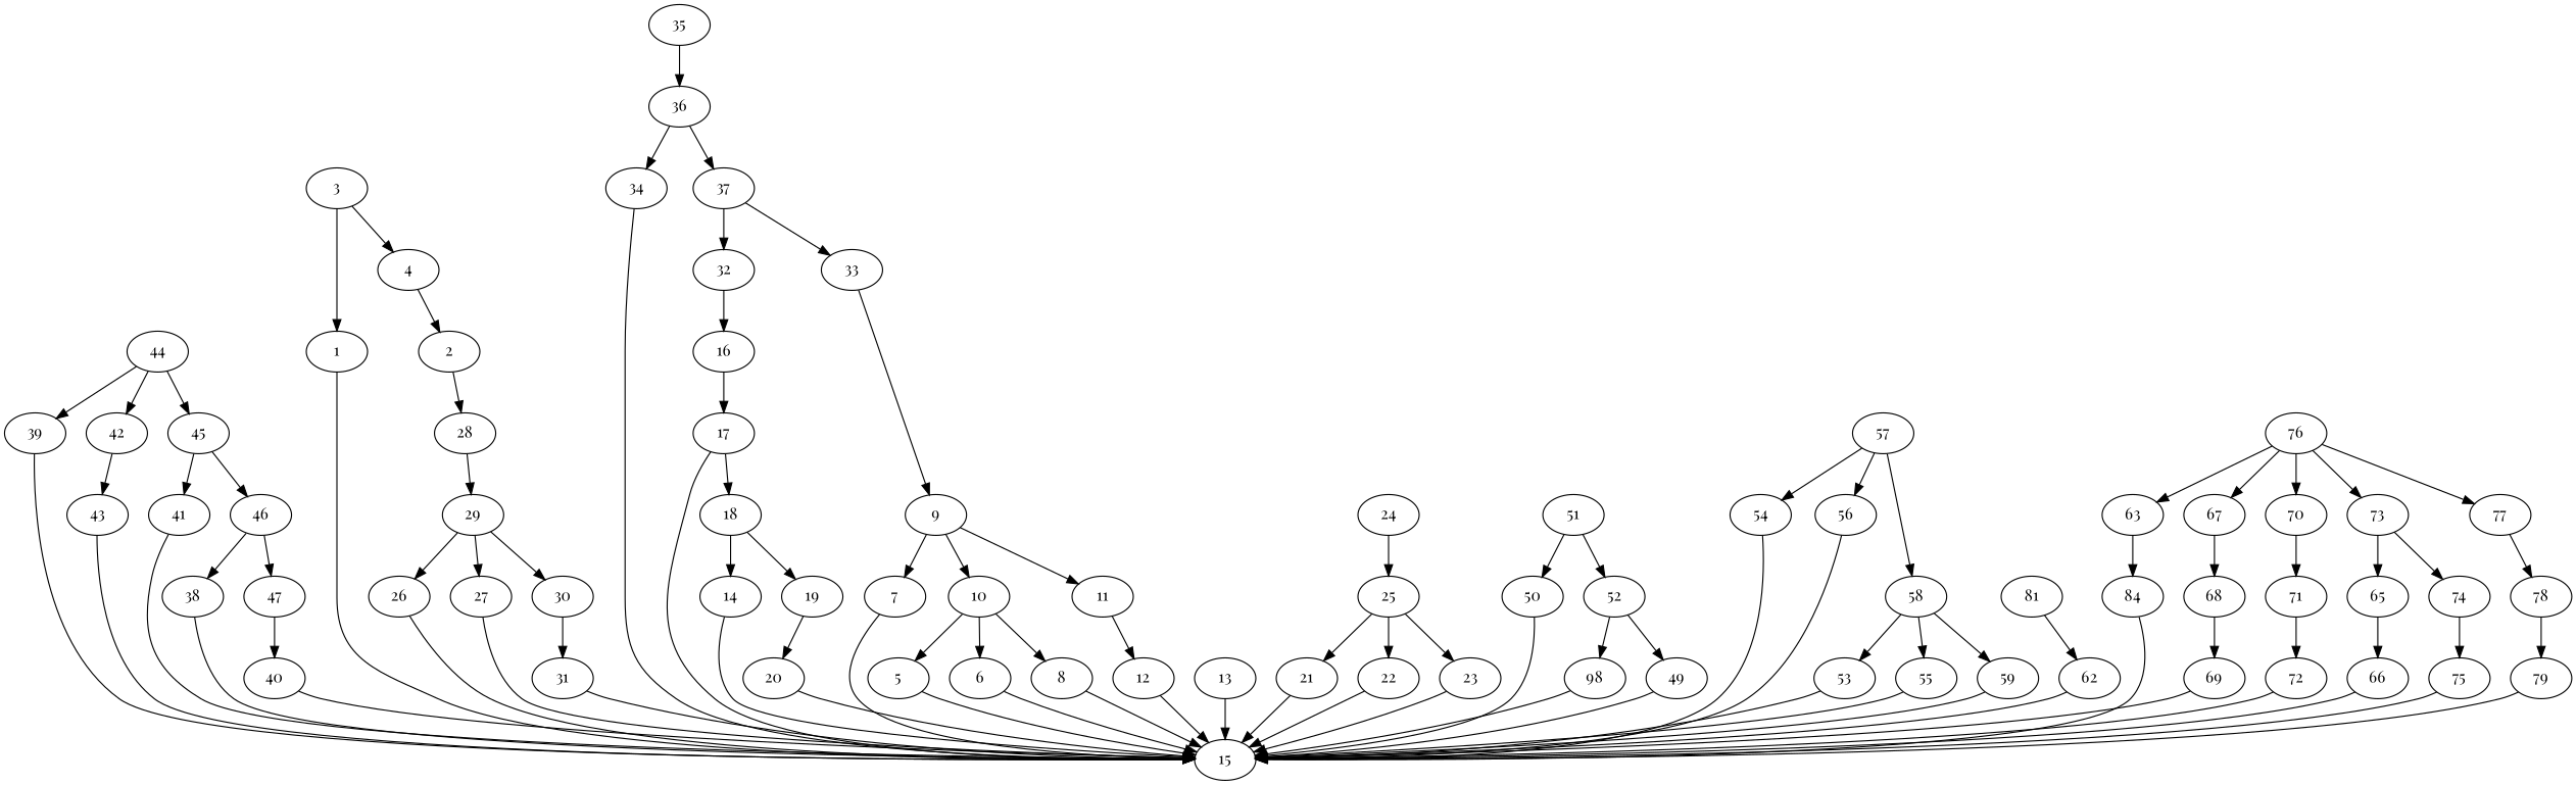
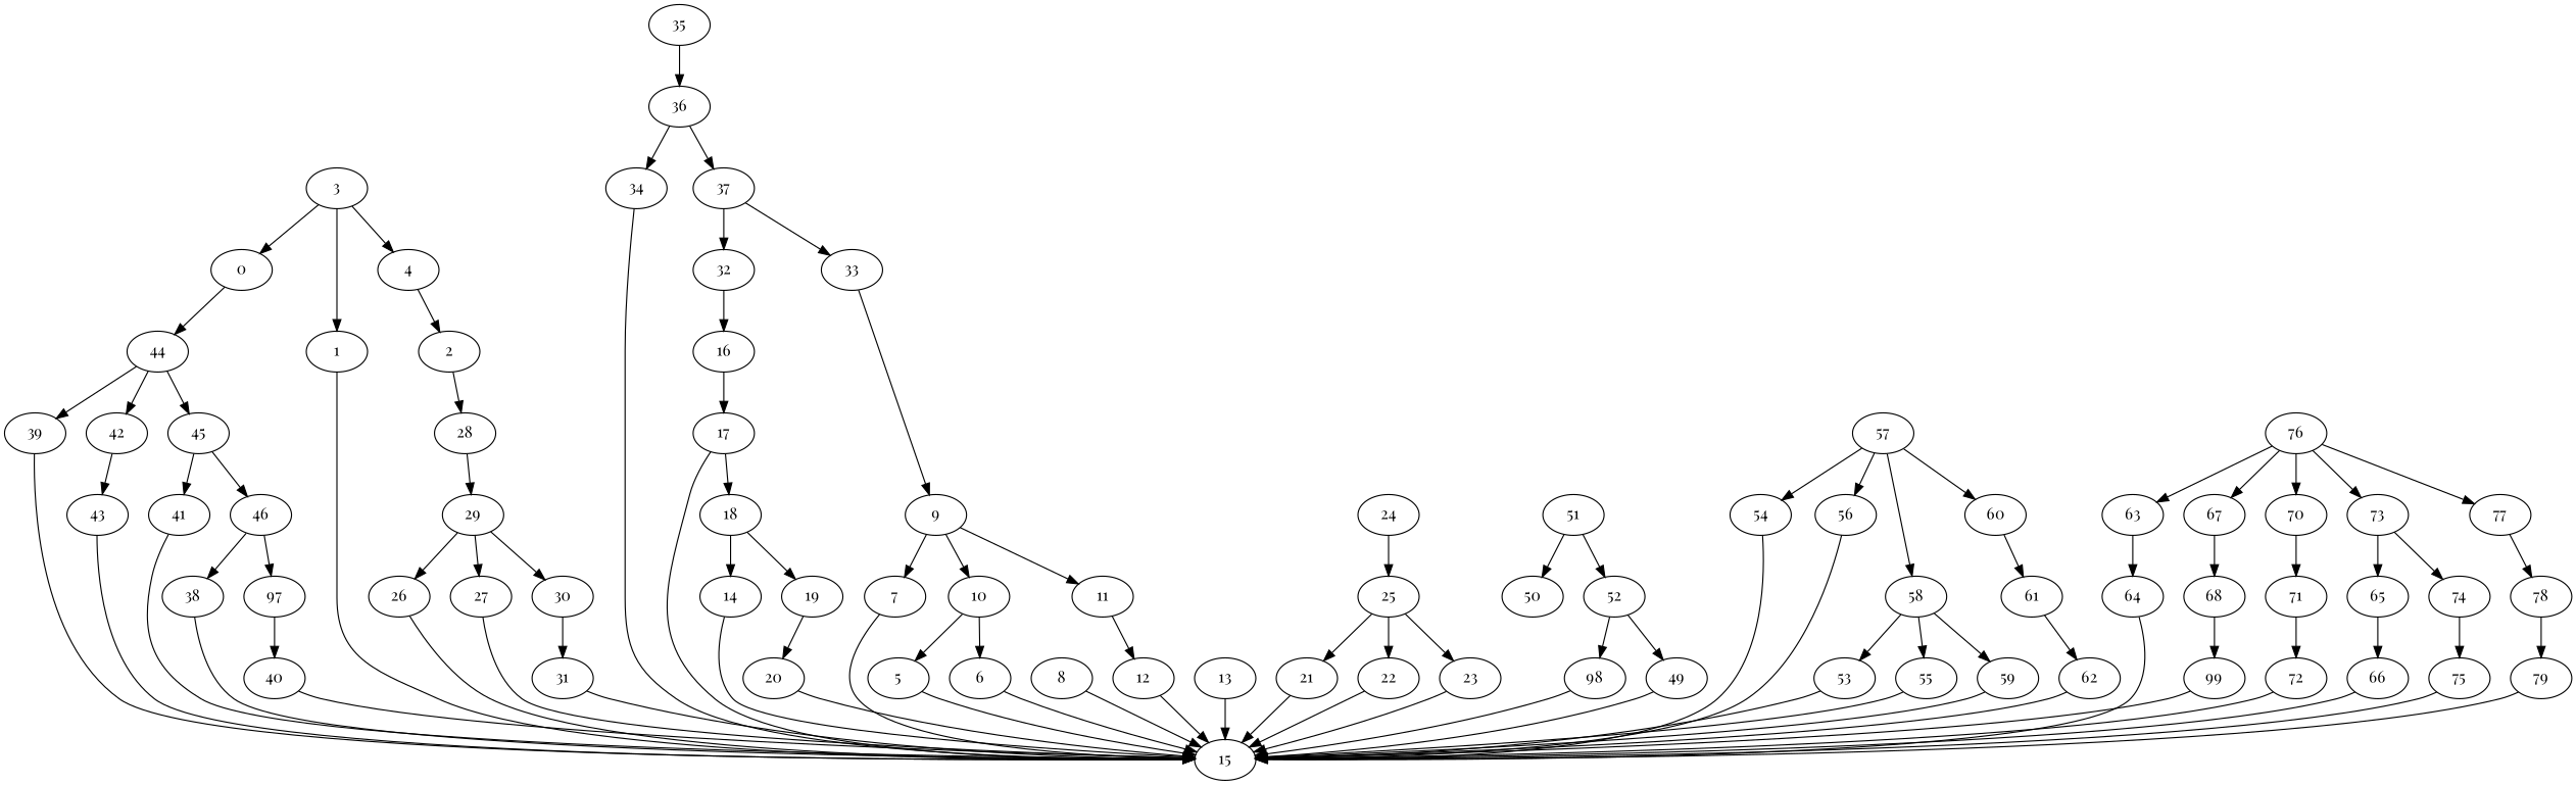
  strict digraph {
    fontname="Playfair Display"
    node [exec=127 fontname="Playfair Display"]
    edge [comm=12 fontname="Playfair Display"]
+   0 [exec=188]
    44 [exec=136]
    39 [exec=161]
    42
    45 [exec=52]
    1 [exec=190]
    15
    2 [exec=171]
    28 [exec=77]
    29 [exec=187]
    3 [exec=151]
    4 [exec=88]
    5 [exec=90]
    6 [exec=60]
    7
    8 [exec=57]
    9 [exec=118]
    10 [exec=171]
    11 [exec=149]
    12 [exec=159]
    13 [exec=116]
    14 [exec=161]
    16 [exec=157]
    17 [exec=179]
    18 [exec=148]
    19 [exec=196]
    20 [exec=139]
    21 [exec=159]
    22 [exec=156]
    23 [exec=80]
    24 [exec=61]
    25 [exec=61]
    26 [exec=51]
    27 [exec=69]
    30 [exec=58]
    31 [exec=100]
    32 [exec=146]
    33 [exec=167]
    34 [exec=183]
    35 [exec=148]
    36 [exec=193]
    37 [exec=76]
    38
    40 [exec=116]
    41 [exec=183]
    43 [exec=190]
    46 [exec=156]
-   47 [exec=198]
+   47 [exec=198 label=97]
    n49 [exec=185 label=98]
    49 [exec=98]
    50 [exec=130]
    51 [exec=197]
    52 [exec=96]
    53 [exec=157]
    54 [exec=124]
    55 [exec=182]
    56 [exec=119]
    57 [exec=168]
    58 [exec=138]
+   60 [exec=124]
    59 [exec=156]
-   61 [exec=157 label=81]
+   61 [exec=157]
    62 [exec=195]
    63 [exec=193]
-   64 [exec=106 label=84]
+   64 [exec=106]
    65 [exec=58]
    66 [exec=166]
    67 [exec=182]
    68 [exec=123]
-   69 [exec=189]
+   69 [exec=189 label=99]
    70 [exec=137]
    71 [exec=108]
    72 [exec=67]
    73 [exec=200]
    74 [exec=123]
    75 [exec=80]
    76 [exec=112]
    77 [exec=61]
    78 [exec=58]
    79 [exec=181]
+   0 -> 44 [comm=19]
    44 -> 39 [comm=17]
    44 -> 42
    44 -> 45 [comm=7]
    39 -> 15 [comm=13]
    42 -> 43 [comm=16]
    45 -> 41 [comm=10]
    45 -> 46 [comm=18]
    1 -> 15 [comm=5]
    2 -> 28
    28 -> 29 [comm=14]
    29 -> 26 [comm=7]
    29 -> 27 [comm=6]
    29 -> 30
+   3 -> 0 [comm=13]
    3 -> 1 [comm=7]
    3 -> 4 [comm=11]
    4 -> 2 [comm=18]
    5 -> 15
    6 -> 15 [comm=18]
    7 -> 15 [comm=9]
    8 -> 15 [comm=5]
    9 -> 7 [comm=16]
    9 -> 10 [comm=15]
    9 -> 11 [comm=13]
    10 -> 5 [comm=8]
    10 -> 6 [comm=19]
-   10 -> 8 [comm=8]
    11 -> 12 [comm=17]
    12 -> 15 [comm=8]
    13 -> 15 [comm=15]
    14 -> 15 [comm=8]
    16 -> 17 [comm=5]
    17 -> 15 [comm=9]
    17 -> 18 [comm=20]
    18 -> 14 [comm=17]
    18 -> 19 [comm=6]
    19 -> 20 [comm=7]
    20 -> 15 [comm=8]
    21 -> 15 [comm=17]
    22 -> 15 [comm=10]
    23 -> 15 [comm=5]
    24 -> 25 [comm=15]
    25 -> 21 [comm=8]
    25 -> 22 [comm=5]
    25 -> 23 [comm=8]
    26 -> 15 [comm=20]
    27 -> 15 [comm=14]
    30 -> 31 [comm=8]
    31 -> 15 [comm=8]
    32 -> 16 [comm=6]
    33 -> 9 [comm=15]
    34 -> 15 [comm=10]
    35 -> 36 [comm=7]
    36 -> 34 [comm=10]
    36 -> 37
    37 -> 32
    37 -> 33 [comm=19]
    38 -> 15 [comm=17]
    40 -> 15 [comm=16]
    41 -> 15 [comm=17]
    43 -> 15 [comm=18]
    46 -> 38 [comm=20]
    46 -> 47 [comm=18]
    47 -> 40 [comm=9]
    n49 -> 15 [comm=17]
    49 -> 15 [comm=9]
-   50 -> 15 [comm=10]
    51 -> 50 [comm=20]
    51 -> 52 [comm=8]
    52 -> n49 [comm=20]
    52 -> 49 [comm=19]
    53 -> 15 [comm=10]
    54 -> 15 [comm=9]
    55 -> 15 [comm=13]
    56 -> 15 [comm=11]
    57 -> 54 [comm=15]
    57 -> 56
    57 -> 58 [comm=9]
+   57 -> 60 [comm=14]
    58 -> 53 [comm=13]
    58 -> 55 [comm=11]
    58 -> 59 [comm=18]
+   60 -> 61 [comm=5]
    59 -> 15 [comm=14]
    61 -> 62 [comm=13]
    62 -> 15 [comm=20]
    63 -> 64 [comm=17]
    64 -> 15 [comm=11]
    65 -> 66 [comm=10]
    66 -> 15 [comm=16]
    67 -> 68
    68 -> 69 [comm=15]
    69 -> 15 [comm=20]
    70 -> 71 [comm=9]
    71 -> 72 [comm=18]
    72 -> 15 [comm=20]
    73 -> 65
    73 -> 74 [comm=11]
    74 -> 75 [comm=19]
    75 -> 15 [comm=5]
    76 -> 63 [comm=7]
    76 -> 67 [comm=17]
    76 -> 70 [comm=6]
    76 -> 73 [comm=19]
    76 -> 77 [comm=20]
    77 -> 78
    78 -> 79 [comm=7]
    79 -> 15 [comm=11]
  }
